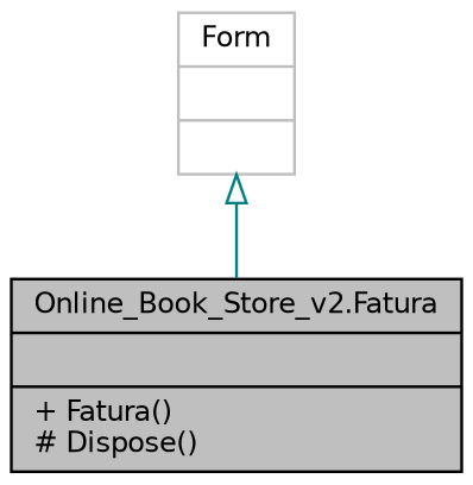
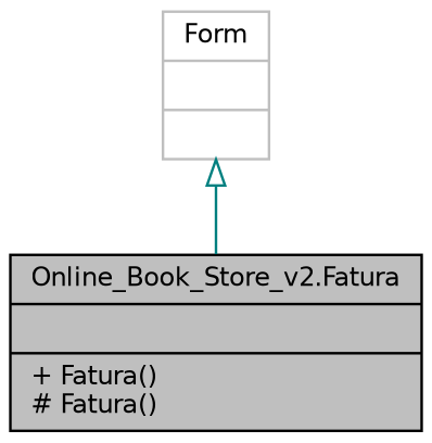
  digraph {
    node [fontname=Helvetica fontsize=10 shape=record style=filled]
-   n1 [color=black fillcolor=grey75 fontcolor=black height=0.2 label="{Online_Book_Store_v2.Fatura\n||+ Fatura()\l# Dispose()\l}" width=0.4]
+   n1 [color=black fillcolor=grey75 fontcolor=black height=0.2 label="{Online_Book_Store_v2.Fatura\n||+ Fatura()\l# Fatura()\l}" width=0.4]
    n2 [color=grey75 fillcolor=white height=0.2 label="{Form\n||}" width=0.4]
    n2 -> n1 [arrowtail=onormal color=teal dir=back fontname=Helvetica fontsize=10 labelfontname=Helvetica labelfontsize=10 style=solid]
  }
